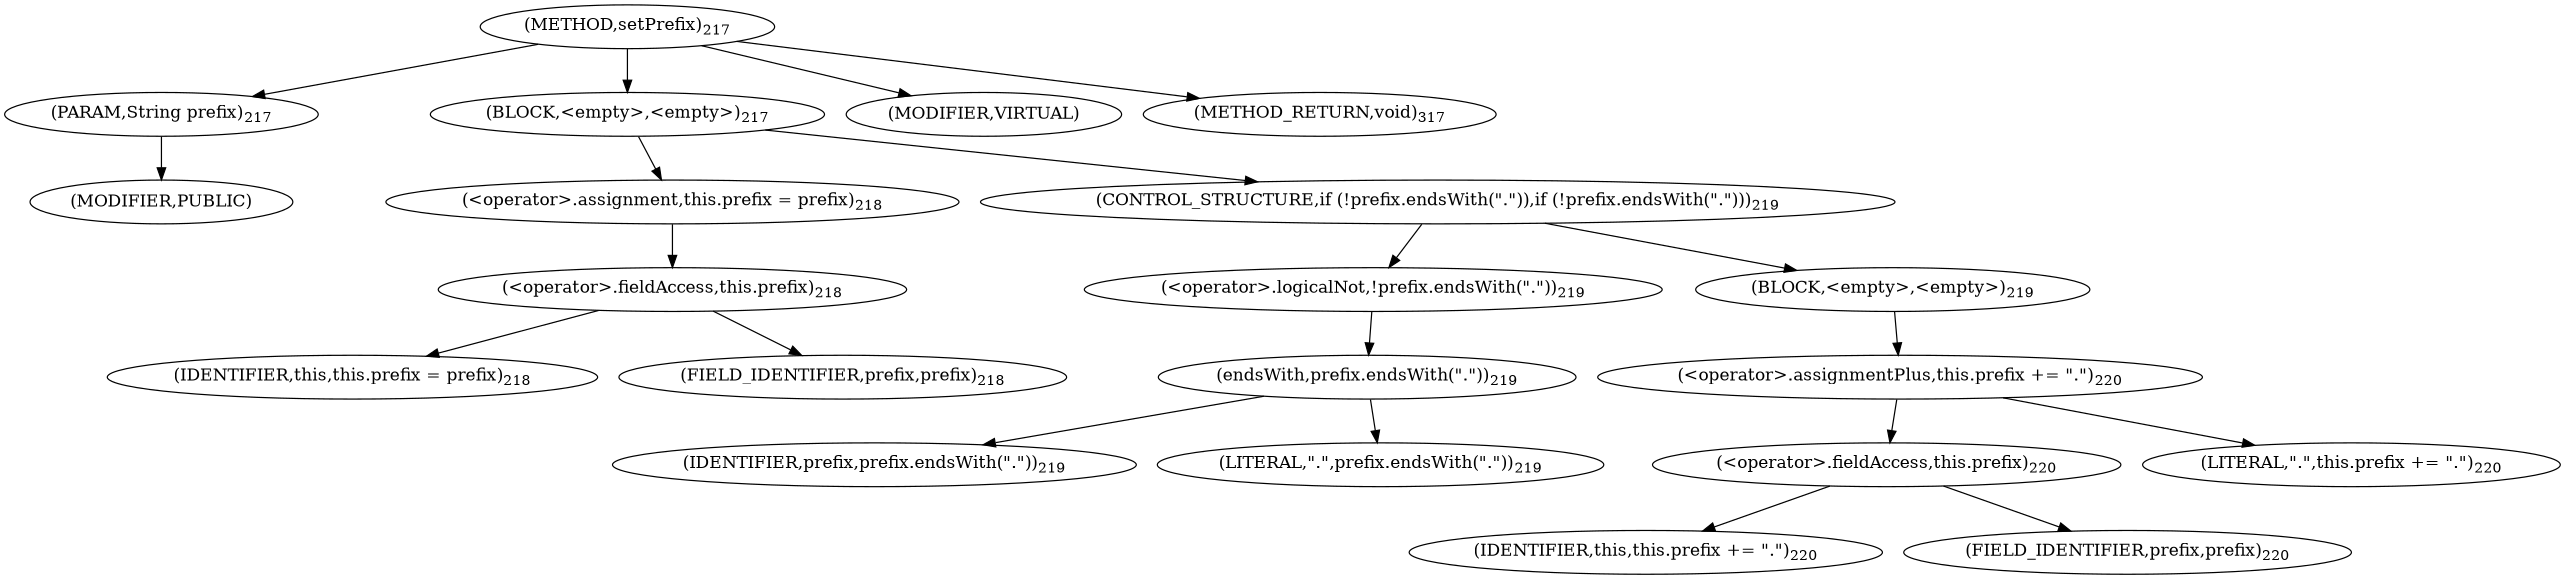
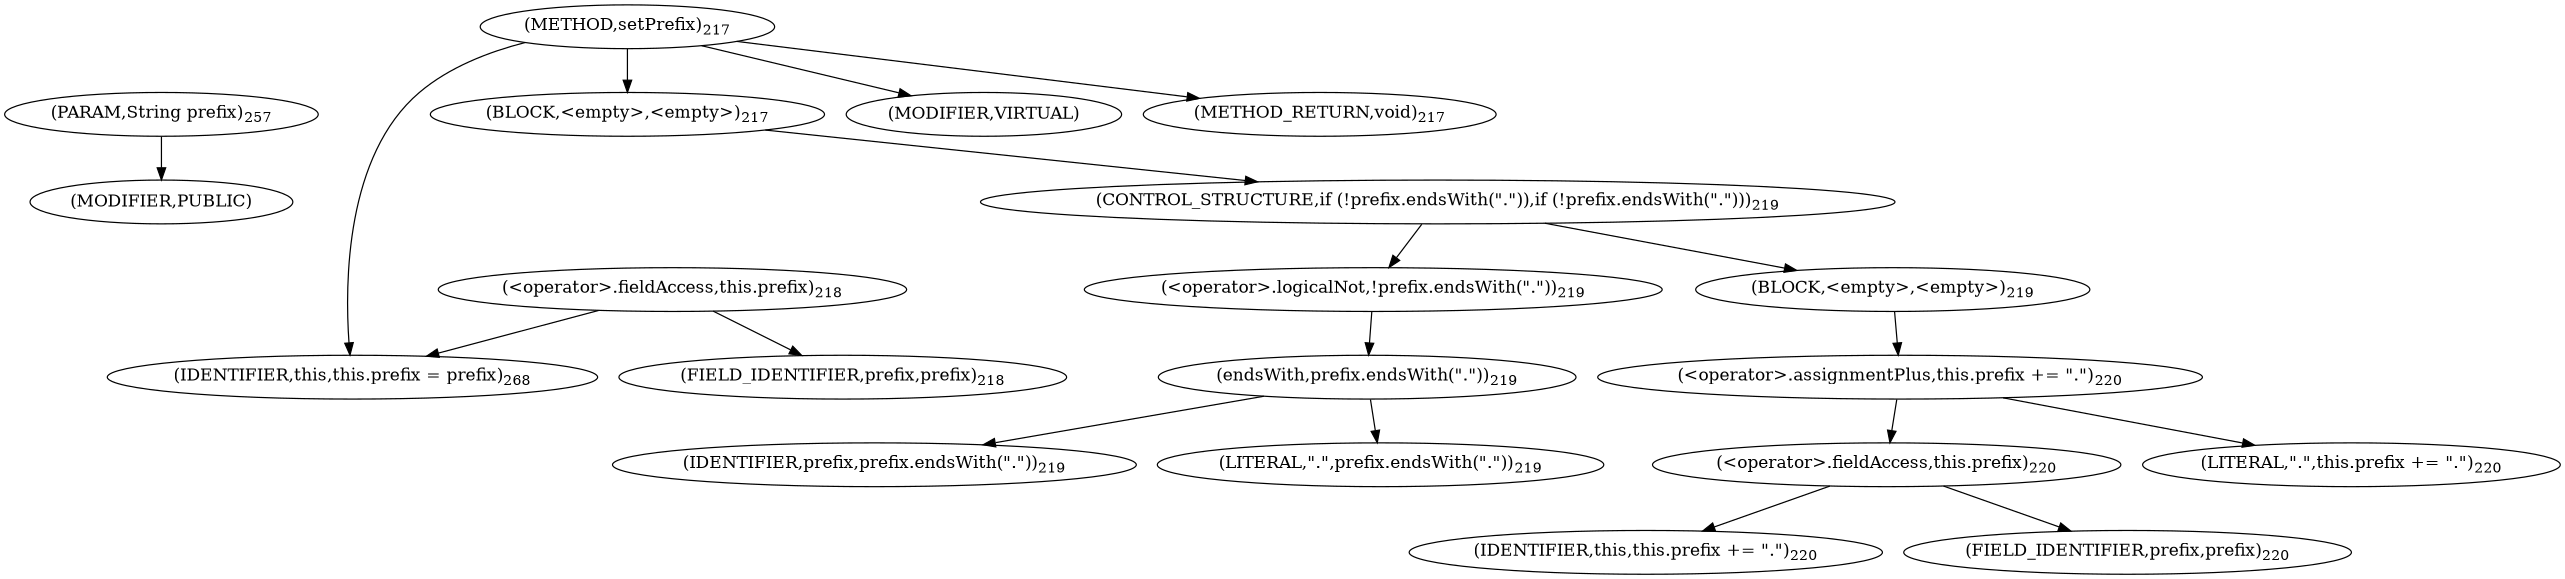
  digraph {
    n1 [label=<(METHOD,setPrefix)<SUB>217</SUB>>]
-   n2 [label=<(PARAM,String prefix)<SUB>217</SUB>>]
+   n2 [label=<(PARAM,String prefix)<SUB>257</SUB>>]
    n3 [label=<(BLOCK,&lt;empty&gt;,&lt;empty&gt;)<SUB>217</SUB>>]
    n4 [label=<(MODIFIER,VIRTUAL)>]
-   n5 [label=<(METHOD_RETURN,void)<SUB>317</SUB>>]
+   n5 [label=<(METHOD_RETURN,void)<SUB>217</SUB>>]
    n6 [label=<(MODIFIER,PUBLIC)>]
-   n7 [label=<(&lt;operator&gt;.assignment,this.prefix = prefix)<SUB>218</SUB>>]
    n8 [label=<(CONTROL_STRUCTURE,if (!prefix.endsWith(&quot;.&quot;)),if (!prefix.endsWith(&quot;.&quot;)))<SUB>219</SUB>>]
    n9 [label=<(&lt;operator&gt;.fieldAccess,this.prefix)<SUB>218</SUB>>]
    n10 [label=<(&lt;operator&gt;.logicalNot,!prefix.endsWith(&quot;.&quot;))<SUB>219</SUB>>]
    n11 [label=<(BLOCK,&lt;empty&gt;,&lt;empty&gt;)<SUB>219</SUB>>]
-   n12 [label=<(IDENTIFIER,this,this.prefix = prefix)<SUB>218</SUB>>]
+   n12 [label=<(IDENTIFIER,this,this.prefix = prefix)<SUB>268</SUB>>]
    n13 [label=<(FIELD_IDENTIFIER,prefix,prefix)<SUB>218</SUB>>]
    n14 [label=<(endsWith,prefix.endsWith(&quot;.&quot;))<SUB>219</SUB>>]
    n15 [label=<(&lt;operator&gt;.assignmentPlus,this.prefix += &quot;.&quot;)<SUB>220</SUB>>]
    n16 [label=<(IDENTIFIER,prefix,prefix.endsWith(&quot;.&quot;))<SUB>219</SUB>>]
    n17 [label=<(LITERAL,&quot;.&quot;,prefix.endsWith(&quot;.&quot;))<SUB>219</SUB>>]
    n18 [label=<(&lt;operator&gt;.fieldAccess,this.prefix)<SUB>220</SUB>>]
    n19 [label=<(LITERAL,&quot;.&quot;,this.prefix += &quot;.&quot;)<SUB>220</SUB>>]
    n20 [label=<(IDENTIFIER,this,this.prefix += &quot;.&quot;)<SUB>220</SUB>>]
    n21 [label=<(FIELD_IDENTIFIER,prefix,prefix)<SUB>220</SUB>>]
-   n1 -> n2
+   n1 -> n12
    n1 -> n3
    n1 -> n4
    n1 -> n5
    n2 -> n6
-   n3 -> n7
    n3 -> n8
-   n7 -> n9
    n8 -> n10
    n8 -> n11
    n9 -> n12
    n9 -> n13
    n10 -> n14
    n11 -> n15
    n14 -> n16
    n14 -> n17
    n15 -> n18
    n15 -> n19
    n18 -> n20
    n18 -> n21
  }
